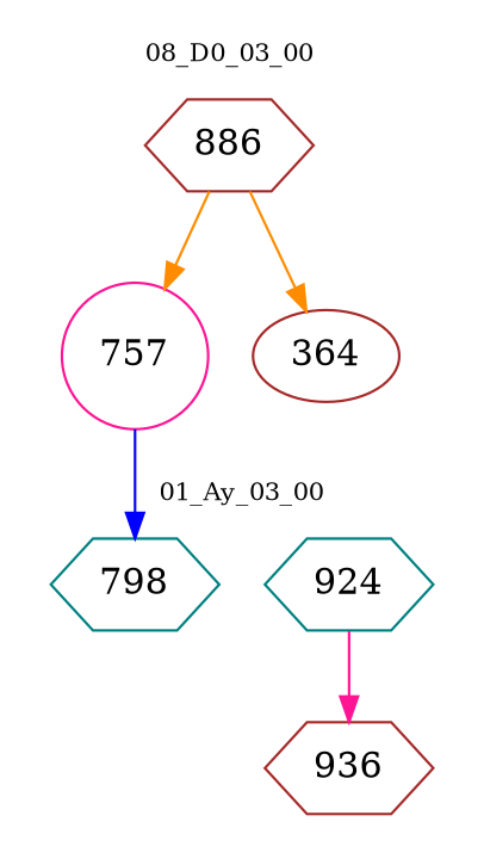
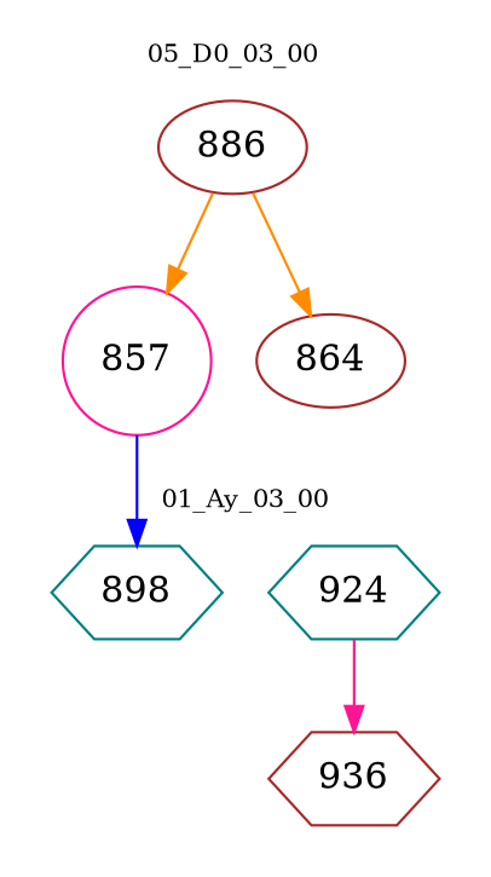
  digraph {
    node [color=brown shape=hexagon]
    edge [color=darkorange]
    n1 [color=teal label=924]
-   n2 [color=teal label=798]
+   n2 [color=teal label=898]
    n3 [label=936]
-   n4 [label=886]
-   n5 [color=deeppink label=757 shape=circle]
-   n6 [label=364 shape=ellipse]
+   n4 [label=886 shape=ellipse]
+   n5 [color=deeppink label=857 shape=circle]
+   n6 [label=864 shape=ellipse]
    subgraph cluster_1 {
      color=white
      fontsize=10
      label="01_Ay_03_00"
      n1
      n2
      n3
    }
    subgraph cluster_2 {
      color=white
      fontsize=10
-     label="08_D0_03_00"
+     label="05_D0_03_00"
      n4
      n5
      n6
    }
    n1 -> n3 [color=deeppink]
    n4 -> n5
    n4 -> n6
    n5 -> n2 [color=blue]
  }
